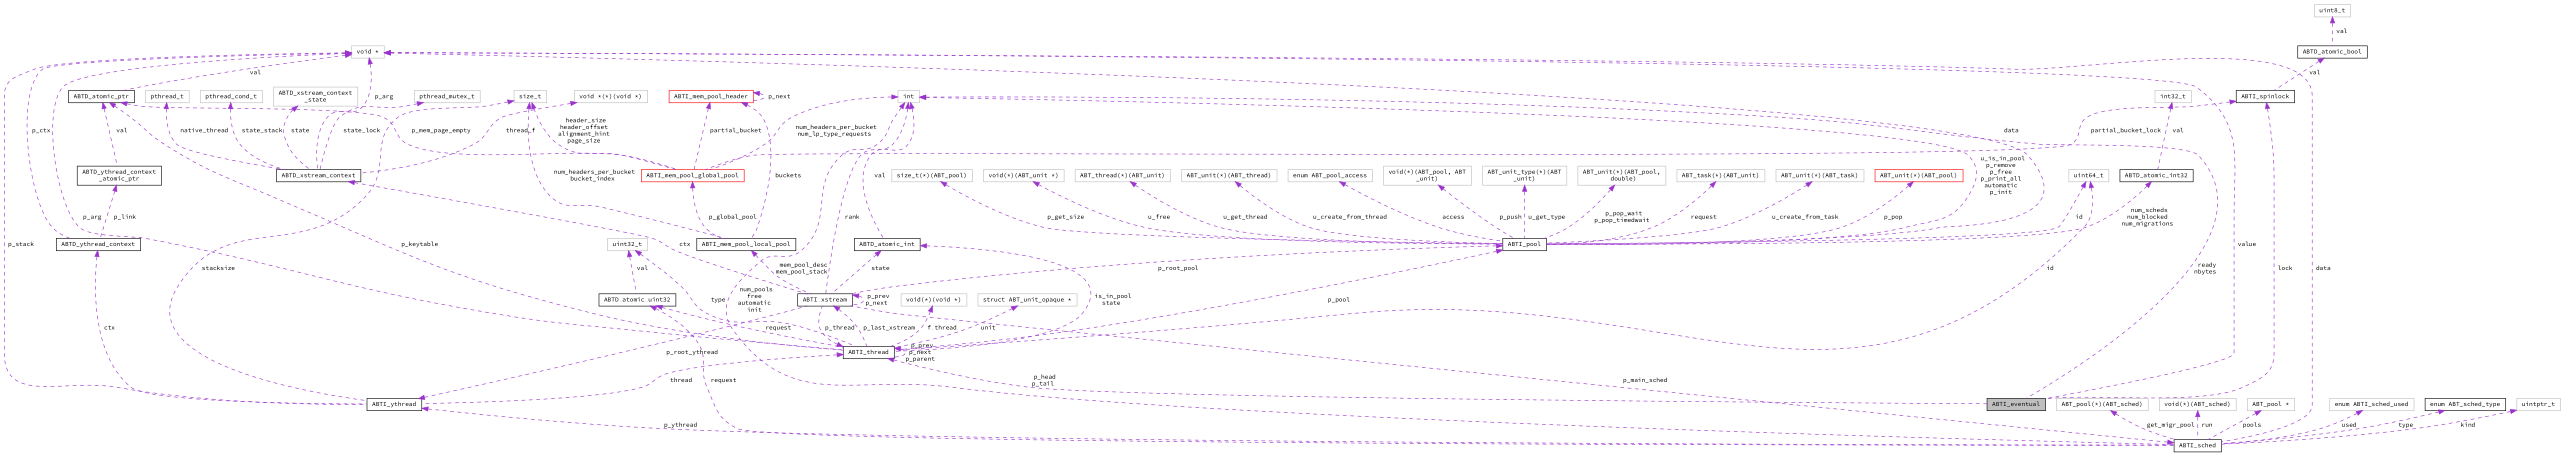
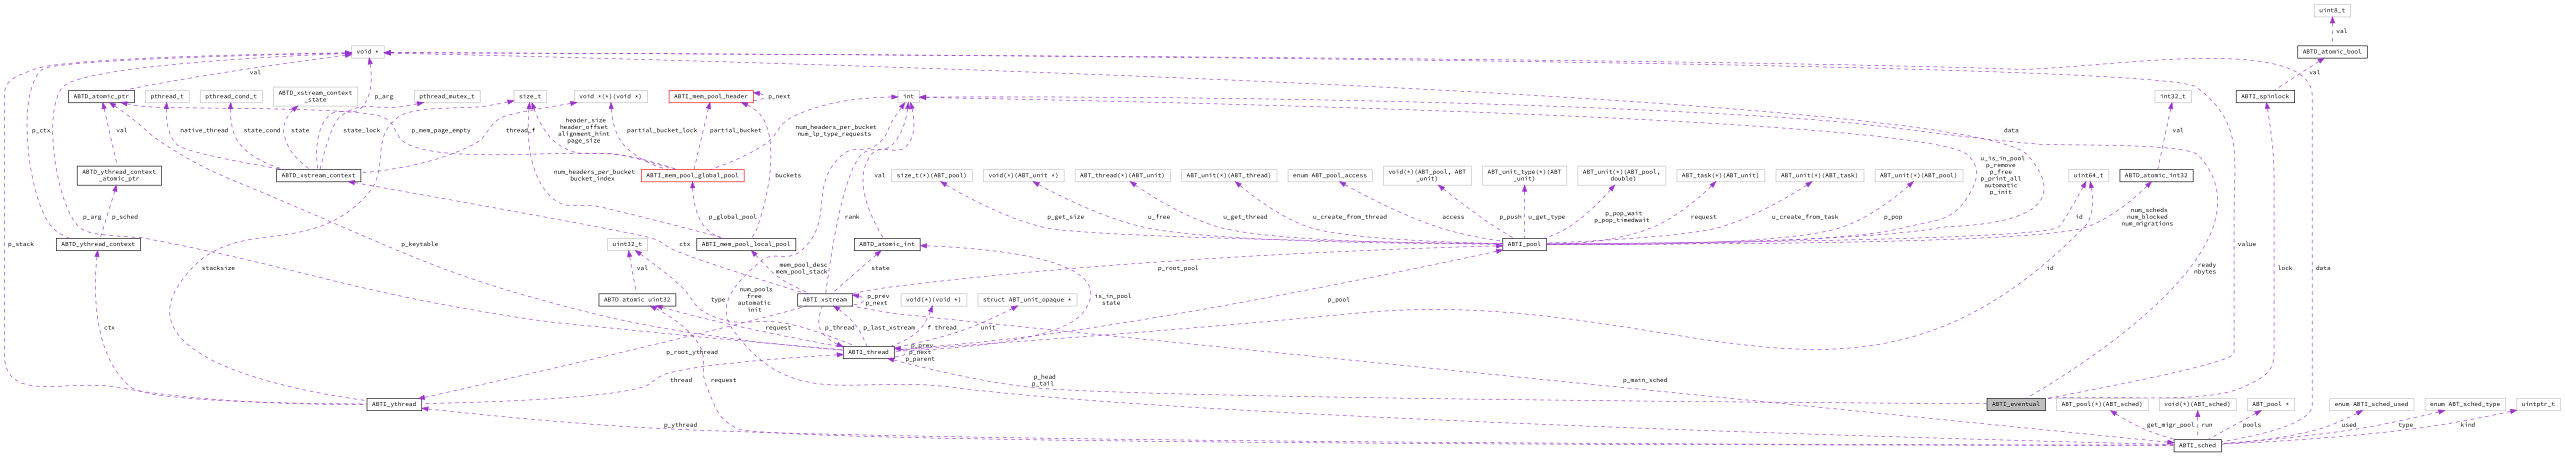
  digraph {
    fontname="Source Code Pro"
    rankdir=TB
    node [color=grey75 fillcolor=white fontname="Source Code Pro" fontsize=10 shape=record style=filled]
    edge [color=darkorchid3 dir=back fontname="Source Code Pro" fontsize=10 labelfontname=Helvetica labelfontsize=10 style=dashed]
    n1 [color=black fillcolor=grey75 fontcolor=black height=0.2 label=ABTI_eventual width=0.4]
    n2 [color=black height=0.2 label=ABTI_spinlock width=0.4]
    n3 [color=red height=0.2 label=ABTI_mem_pool_global_pool width=0.4]
    n4 [color=black height=0.2 label=ABTI_mem_pool_local_pool width=0.4]
    n5 [color=black height=0.2 label=ABTD_atomic_bool width=0.4]
    n6 [height=0.2 label=uint8_t width=0.4]
    n7 [color=black height=0.2 label=ABTI_thread width=0.4]
    n8 [color=black height=0.2 label=ABTI_xstream width=0.4]
    n9 [color=black height=0.2 label=ABTI_ythread width=0.4]
    n10 [color=black height=0.2 label=ABTI_sched width=0.4]
    n11 [height=0.2 label="void(*)(void *)" width=0.4]
    n12 [height=0.2 label=uint64_t width=0.4]
    n13 [color=black height=0.2 label=ABTI_pool width=0.4]
    n14 [height=0.2 label="size_t(*)(ABT_pool)" width=0.4]
    n15 [height=0.2 label="void(*)(ABT_unit *)" width=0.4]
    n16 [height=0.2 label="ABT_thread(*)(ABT_unit)" width=0.4]
    n17 [height=0.2 label="ABT_unit(*)(ABT_thread)" width=0.4]
    n18 [height=0.2 label="enum ABT_pool_access" width=0.4]
    n19 [height=0.2 label="void(*)(ABT_pool, ABT\l_unit)" width=0.4]
    n20 [height=0.2 label="ABT_unit_type(*)(ABT\l_unit)" width=0.4]
    n21 [height=0.2 label="ABT_unit(*)(ABT_pool,\l double)" width=0.4]
    n22 [height=0.2 label=int width=0.4]
    n23 [color=black height=0.2 label=ABTD_atomic_int width=0.4]
    n24 [color=black height=0.2 label=ABTD_atomic_int32 width=0.4]
    n25 [height=0.2 label=int32_t width=0.4]
    n26 [height=0.2 label="ABT_task(*)(ABT_unit)" width=0.4]
    n27 [height=0.2 label="ABT_unit(*)(ABT_task)" width=0.4]
-   n28 [color=red height=0.2 label="ABT_unit(*)(ABT_pool)" width=0.4]
+   n28 [height=0.2 label="ABT_unit(*)(ABT_pool)" width=0.4]
    n29 [height=0.2 label="void *" width=0.4]
    n30 [color=black height=0.2 label=ABTD_xstream_context width=0.4]
    n31 [color=black height=0.2 label=ABTD_ythread_context width=0.4]
    n32 [color=black height=0.2 label=ABTD_atomic_ptr width=0.4]
    n33 [color=black height=0.2 label="ABTD_ythread_context\l_atomic_ptr" width=0.4]
    n34 [height=0.2 label="ABTD_xstream_context\l_state" width=0.4]
    n35 [height=0.2 label="void *(*)(void *)" width=0.4]
    n36 [height=0.2 label=pthread_mutex_t width=0.4]
    n37 [height=0.2 label=pthread_t width=0.4]
    n38 [height=0.2 label=pthread_cond_t width=0.4]
    n39 [height=0.2 label="ABT_pool(*)(ABT_sched)" width=0.4]
    n40 [height=0.2 label=size_t width=0.4]
    n41 [height=0.2 label="void(*)(ABT_sched)" width=0.4]
    n42 [height=0.2 label="ABT_pool *" width=0.4]
    n43 [color=black height=0.2 label=ABTD_atomic_uint32 width=0.4]
    n44 [height=0.2 label=uint32_t width=0.4]
    n45 [height=0.2 label="enum ABTI_sched_used" width=0.4]
-   n46 [color=black height=0.2 label="enum ABT_sched_type" width=0.4]
+   n46 [height=0.2 label="enum ABT_sched_type" width=0.4]
    n47 [height=0.2 label=uintptr_t width=0.4]
    n48 [color=red height=0.2 label=ABTI_mem_pool_header width=0.4]
    n49 [height=0.2 label="struct ABT_unit_opaque *" width=0.4]
    n2 -> n1 [label=" lock"]
-   n2 -> n3 [label=" partial_bucket_lock"]
+   n35 -> n3 [label=" partial_bucket_lock"]
    n3 -> n4 [label=" p_global_pool"]
    n4 -> n8 [label=" mem_pool_desc\nmem_pool_stack"]
    n5 -> n2 [label=" val"]
    n6 -> n5 [label=" val"]
    n7 -> n1 [label=" p_head\np_tail"]
    n7 -> n7 [label=" p_prev\np_next\np_parent"]
    n7 -> n8 [label=" p_thread"]
    n7 -> n9 [label=" thread"]
    n8 -> n7 [label=" p_last_xstream"]
    n8 -> n8 [label=" p_prev\np_next"]
    n9 -> n8 [label=" p_root_ythread"]
    n9 -> n10 [label=" p_ythread"]
    n10 -> n8 [label=" p_main_sched"]
    n11 -> n7 [label=" f_thread"]
    n12 -> n7 [label=" id"]
    n12 -> n13 [label=" id"]
    n13 -> n7 [label=" p_pool"]
    n13 -> n8 [label=" p_root_pool"]
    n14 -> n13 [label=" p_get_size"]
    n15 -> n13 [label=" u_free"]
    n16 -> n13 [label=" u_get_thread"]
    n17 -> n13 [label=" u_create_from_thread"]
    n18 -> n13 [label=" access"]
    n19 -> n13 [label=" p_push"]
    n20 -> n13 [label=" u_get_type"]
    n21 -> n13 [label=" p_pop_wait\np_pop_timedwait"]
    n22 -> n1 [label=" ready\nnbytes"]
    n22 -> n3 [label=" num_headers_per_bucket\nnum_lp_type_requests"]
    n22 -> n8 [label=" rank"]
    n22 -> n10 [label=" num_pools\nfree\nautomatic\ninit"]
    n22 -> n13 [label=" u_is_in_pool\np_remove\np_free\np_print_all\nautomatic\np_init"]
    n22 -> n23 [label=" val"]
    n23 -> n7 [label=" is_in_pool\nstate"]
    n23 -> n8 [label=" state"]
    n24 -> n13 [label=" num_scheds\nnum_blocked\nnum_migrations"]
    n25 -> n24 [label=" val"]
    n26 -> n13 [label=" request"]
    n27 -> n13 [label=" u_create_from_task"]
    n28 -> n13 [label=" p_pop"]
    n29 -> n1 [label=" value"]
    n29 -> n7 [label=" p_arg"]
    n29 -> n9 [label=" p_stack"]
    n29 -> n10 [label=" data"]
    n29 -> n13 [label=" data"]
    n29 -> n30 [label=" p_arg"]
    n29 -> n31 [label=" p_ctx"]
    n29 -> n32 [label=" val"]
    n30 -> n8 [label=" ctx"]
    n31 -> n9 [label=" ctx"]
    n32 -> n3 [label=" p_mem_page_empty"]
    n32 -> n7 [label=" p_keytable"]
    n32 -> n33 [label=" val"]
-   n33 -> n31 [label=" p_link"]
+   n33 -> n31 [label=" p_sched"]
    n34 -> n30 [label=" state"]
    n35 -> n30 [label=" thread_f"]
    n36 -> n30 [label=" state_lock"]
    n37 -> n30 [label=" native_thread"]
-   n38 -> n30 [label=" state_stack"]
+   n38 -> n30 [label=" state_cond"]
    n39 -> n10 [label=" get_migr_pool"]
    n40 -> n3 [label=" header_size\nheader_offset\nalignment_hint\npage_size"]
    n40 -> n4 [label=" num_headers_per_bucket\nbucket_index"]
    n40 -> n9 [label=" stacksize"]
    n41 -> n10 [label=" run"]
    n42 -> n10 [label=" pools"]
    n43 -> n7 [label=" request"]
    n43 -> n10 [label=" request"]
    n44 -> n7 [label=" type"]
    n44 -> n43 [label=" val"]
    n45 -> n10 [label=" used"]
    n46 -> n10 [label=" type"]
    n47 -> n10 [label=" kind"]
    n48 -> n3 [label=" partial_bucket"]
    n48 -> n4 [label=" buckets"]
    n48 -> n48 [label=" p_next"]
    n49 -> n7 [label=" unit"]
  }
